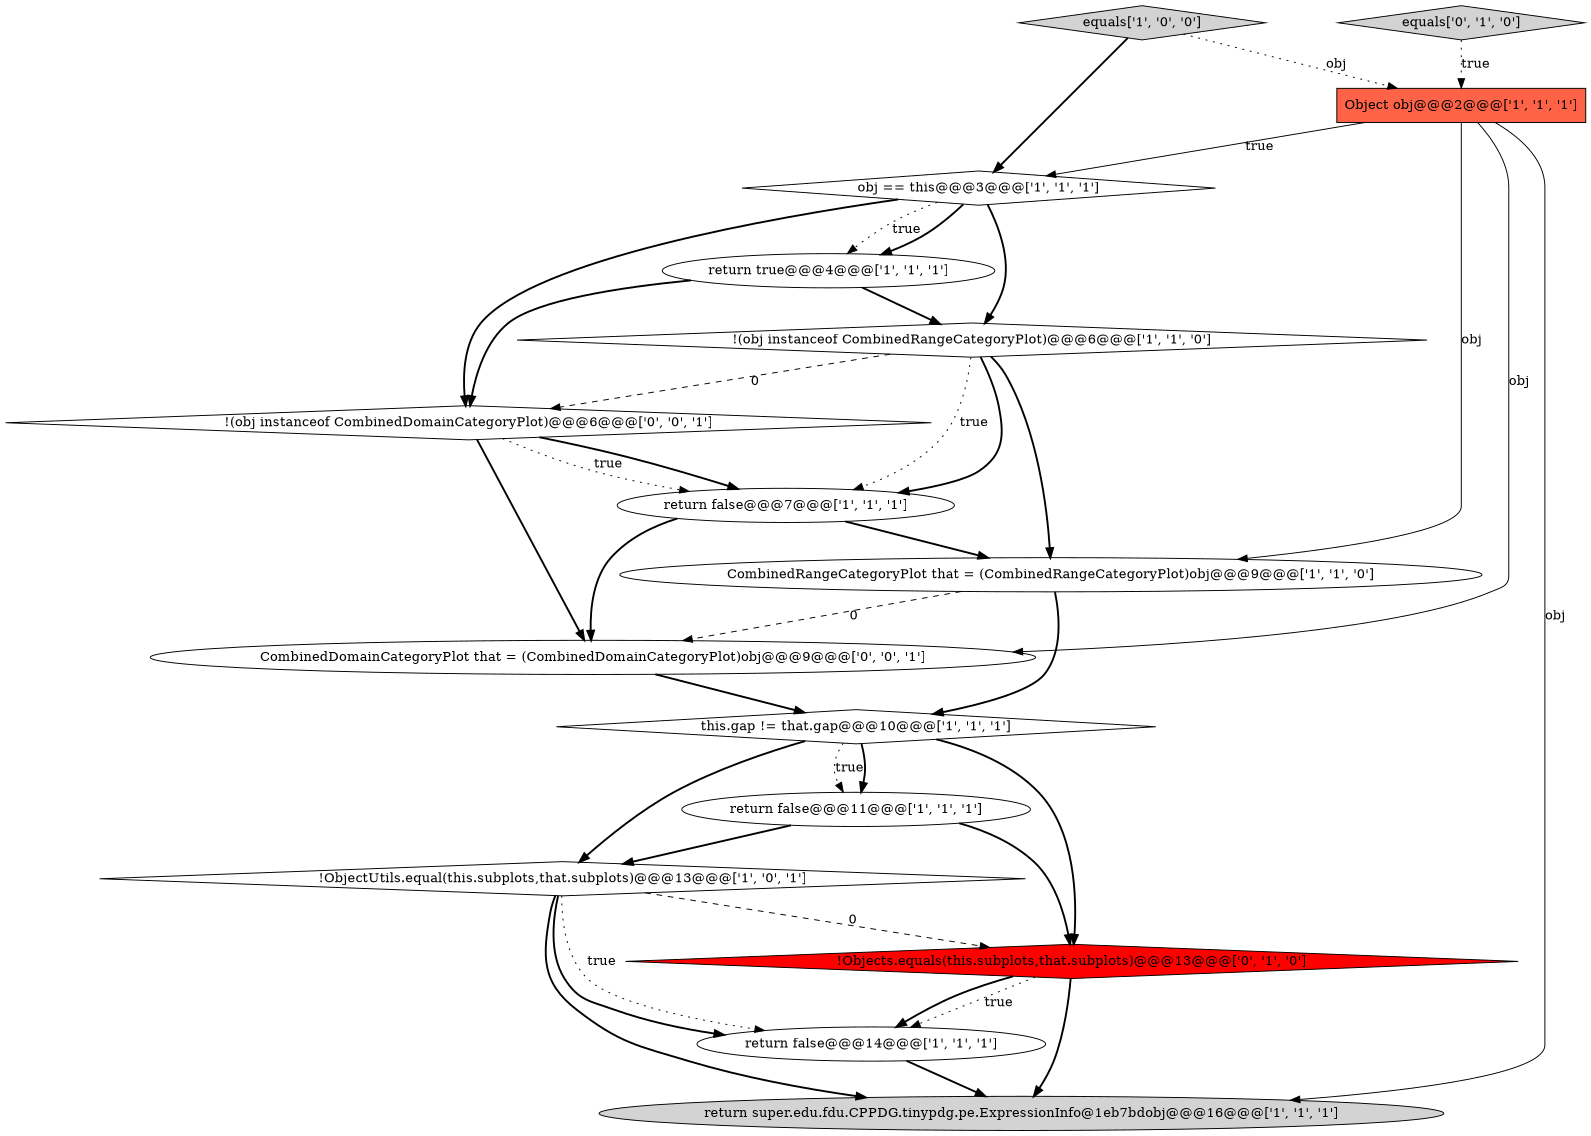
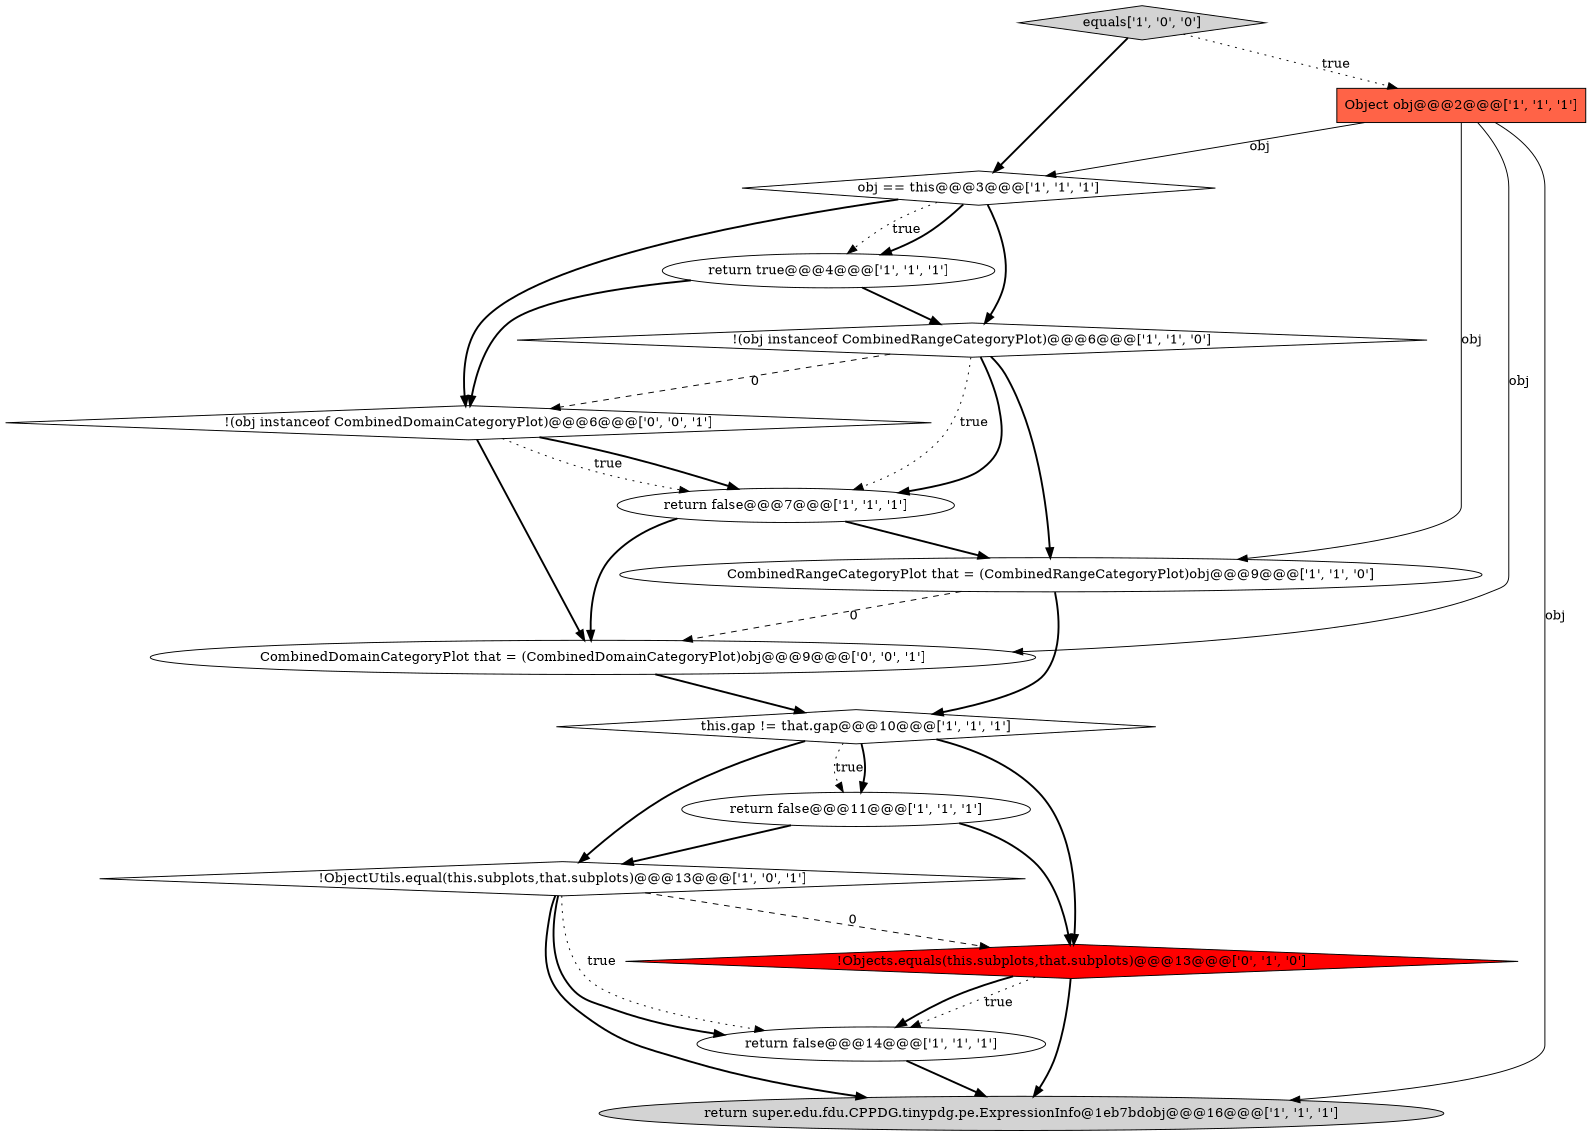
  digraph {
    node [fillcolor=white shape=diamond style=filled]
    edge [style=bold]
    n1 [fillcolor=lightgray label="equals['1', '0', '0']"]
    n2 [fillcolor=tomato label="Object obj@@@2@@@['1', '1', '1']" shape=box]
    n3 [label="obj == this@@@3@@@['1', '1', '1']"]
    n4 [label="CombinedRangeCategoryPlot that = (CombinedRangeCategoryPlot)obj@@@9@@@['1', '1', '0']" shape=ellipse]
    n5 [fillcolor=lightgray label="return super.edu.fdu.CPPDG.tinypdg.pe.ExpressionInfo@1eb7bdobj@@@16@@@['1', '1', '1']" shape=ellipse]
    n6 [label="CombinedDomainCategoryPlot that = (CombinedDomainCategoryPlot)obj@@@9@@@['0', '0', '1']" shape=ellipse]
    n7 [label="!(obj instanceof CombinedRangeCategoryPlot)@@@6@@@['1', '1', '0']"]
    n8 [label="!(obj instanceof CombinedDomainCategoryPlot)@@@6@@@['0', '0', '1']"]
    n9 [label="return true@@@4@@@['1', '1', '1']" shape=ellipse]
    n10 [label="return false@@@7@@@['1', '1', '1']" shape=ellipse]
    n11 [label="this.gap != that.gap@@@10@@@['1', '1', '1']"]
    n12 [label="return false@@@11@@@['1', '1', '1']" shape=ellipse]
    n13 [label="!ObjectUtils.equal(this.subplots,that.subplots)@@@13@@@['1', '0', '1']"]
    n14 [fillcolor=red label="!Objects.equals(this.subplots,that.subplots)@@@13@@@['0', '1', '0']"]
    n15 [label="return false@@@14@@@['1', '1', '1']" shape=ellipse]
-   n16 [fillcolor=lightgray label="equals['0', '1', '0']"]
-   n1 -> n2 [label=obj style=dotted]
+   n1 -> n2 [label=true style=dotted]
    n1 -> n3
-   n2 -> n3 [label=true style=solid]
+   n2 -> n3 [label=obj style=solid]
    n2 -> n4 [label=obj style=solid]
    n2 -> n5 [label=obj style=solid]
    n2 -> n6 [label=obj style=solid]
    n3 -> n7
    n3 -> n8
    n3 -> n9 [label=true style=dotted]
    n3 -> n9
    n4 -> n6 [label=0 style=dashed]
    n4 -> n11
    n6 -> n11
    n7 -> n4
    n7 -> n8 [label=0 style=dashed]
    n7 -> n10
    n7 -> n10 [label=true style=dotted]
    n8 -> n6
    n8 -> n10
    n8 -> n10 [label=true style=dotted]
    n9 -> n7
    n9 -> n8
    n10 -> n4
    n10 -> n6
    n11 -> n12 [label=true style=dotted]
    n11 -> n12
    n11 -> n13
    n11 -> n14
    n12 -> n13
    n12 -> n14
    n13 -> n5
    n13 -> n14 [label=0 style=dashed]
    n13 -> n15 [label=true style=dotted]
    n13 -> n15
    n14 -> n5
    n14 -> n15 [label=true style=dotted]
    n14 -> n15
    n15 -> n5
-   n16 -> n2 [label=true style=dotted]
  }
